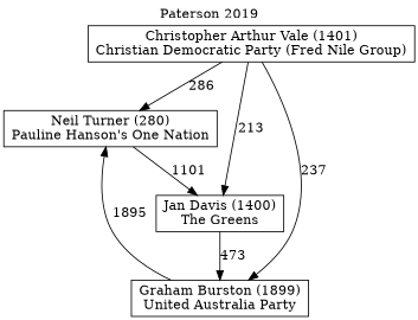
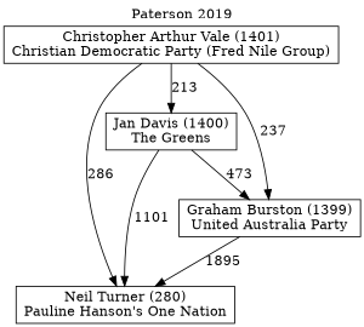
  digraph {
    label="Paterson 2019"
    labelloc=t
    mclimit=10
    node [shape=box]
    n1 [label="Neil Turner (280)\nPauline Hanson's One Nation"]
    n2 [label="Jan Davis (1400)\nThe Greens"]
-   n3 [label="Graham Burston (1899)\nUnited Australia Party"]
+   n3 [label="Graham Burston (1399)\nUnited Australia Party"]
    n4 [label="Christopher Arthur Vale (1401)\nChristian Democratic Party (Fred Nile Group)"]
-   n1 -> n2 [label=1101]
+   n2 -> n1 [label=1101]
    n2 -> n3 [label=473]
    n3 -> n1 [label=1895]
    n4 -> n1 [label=286]
    n4 -> n2 [label=213]
    n4 -> n3 [label=237]
  }
